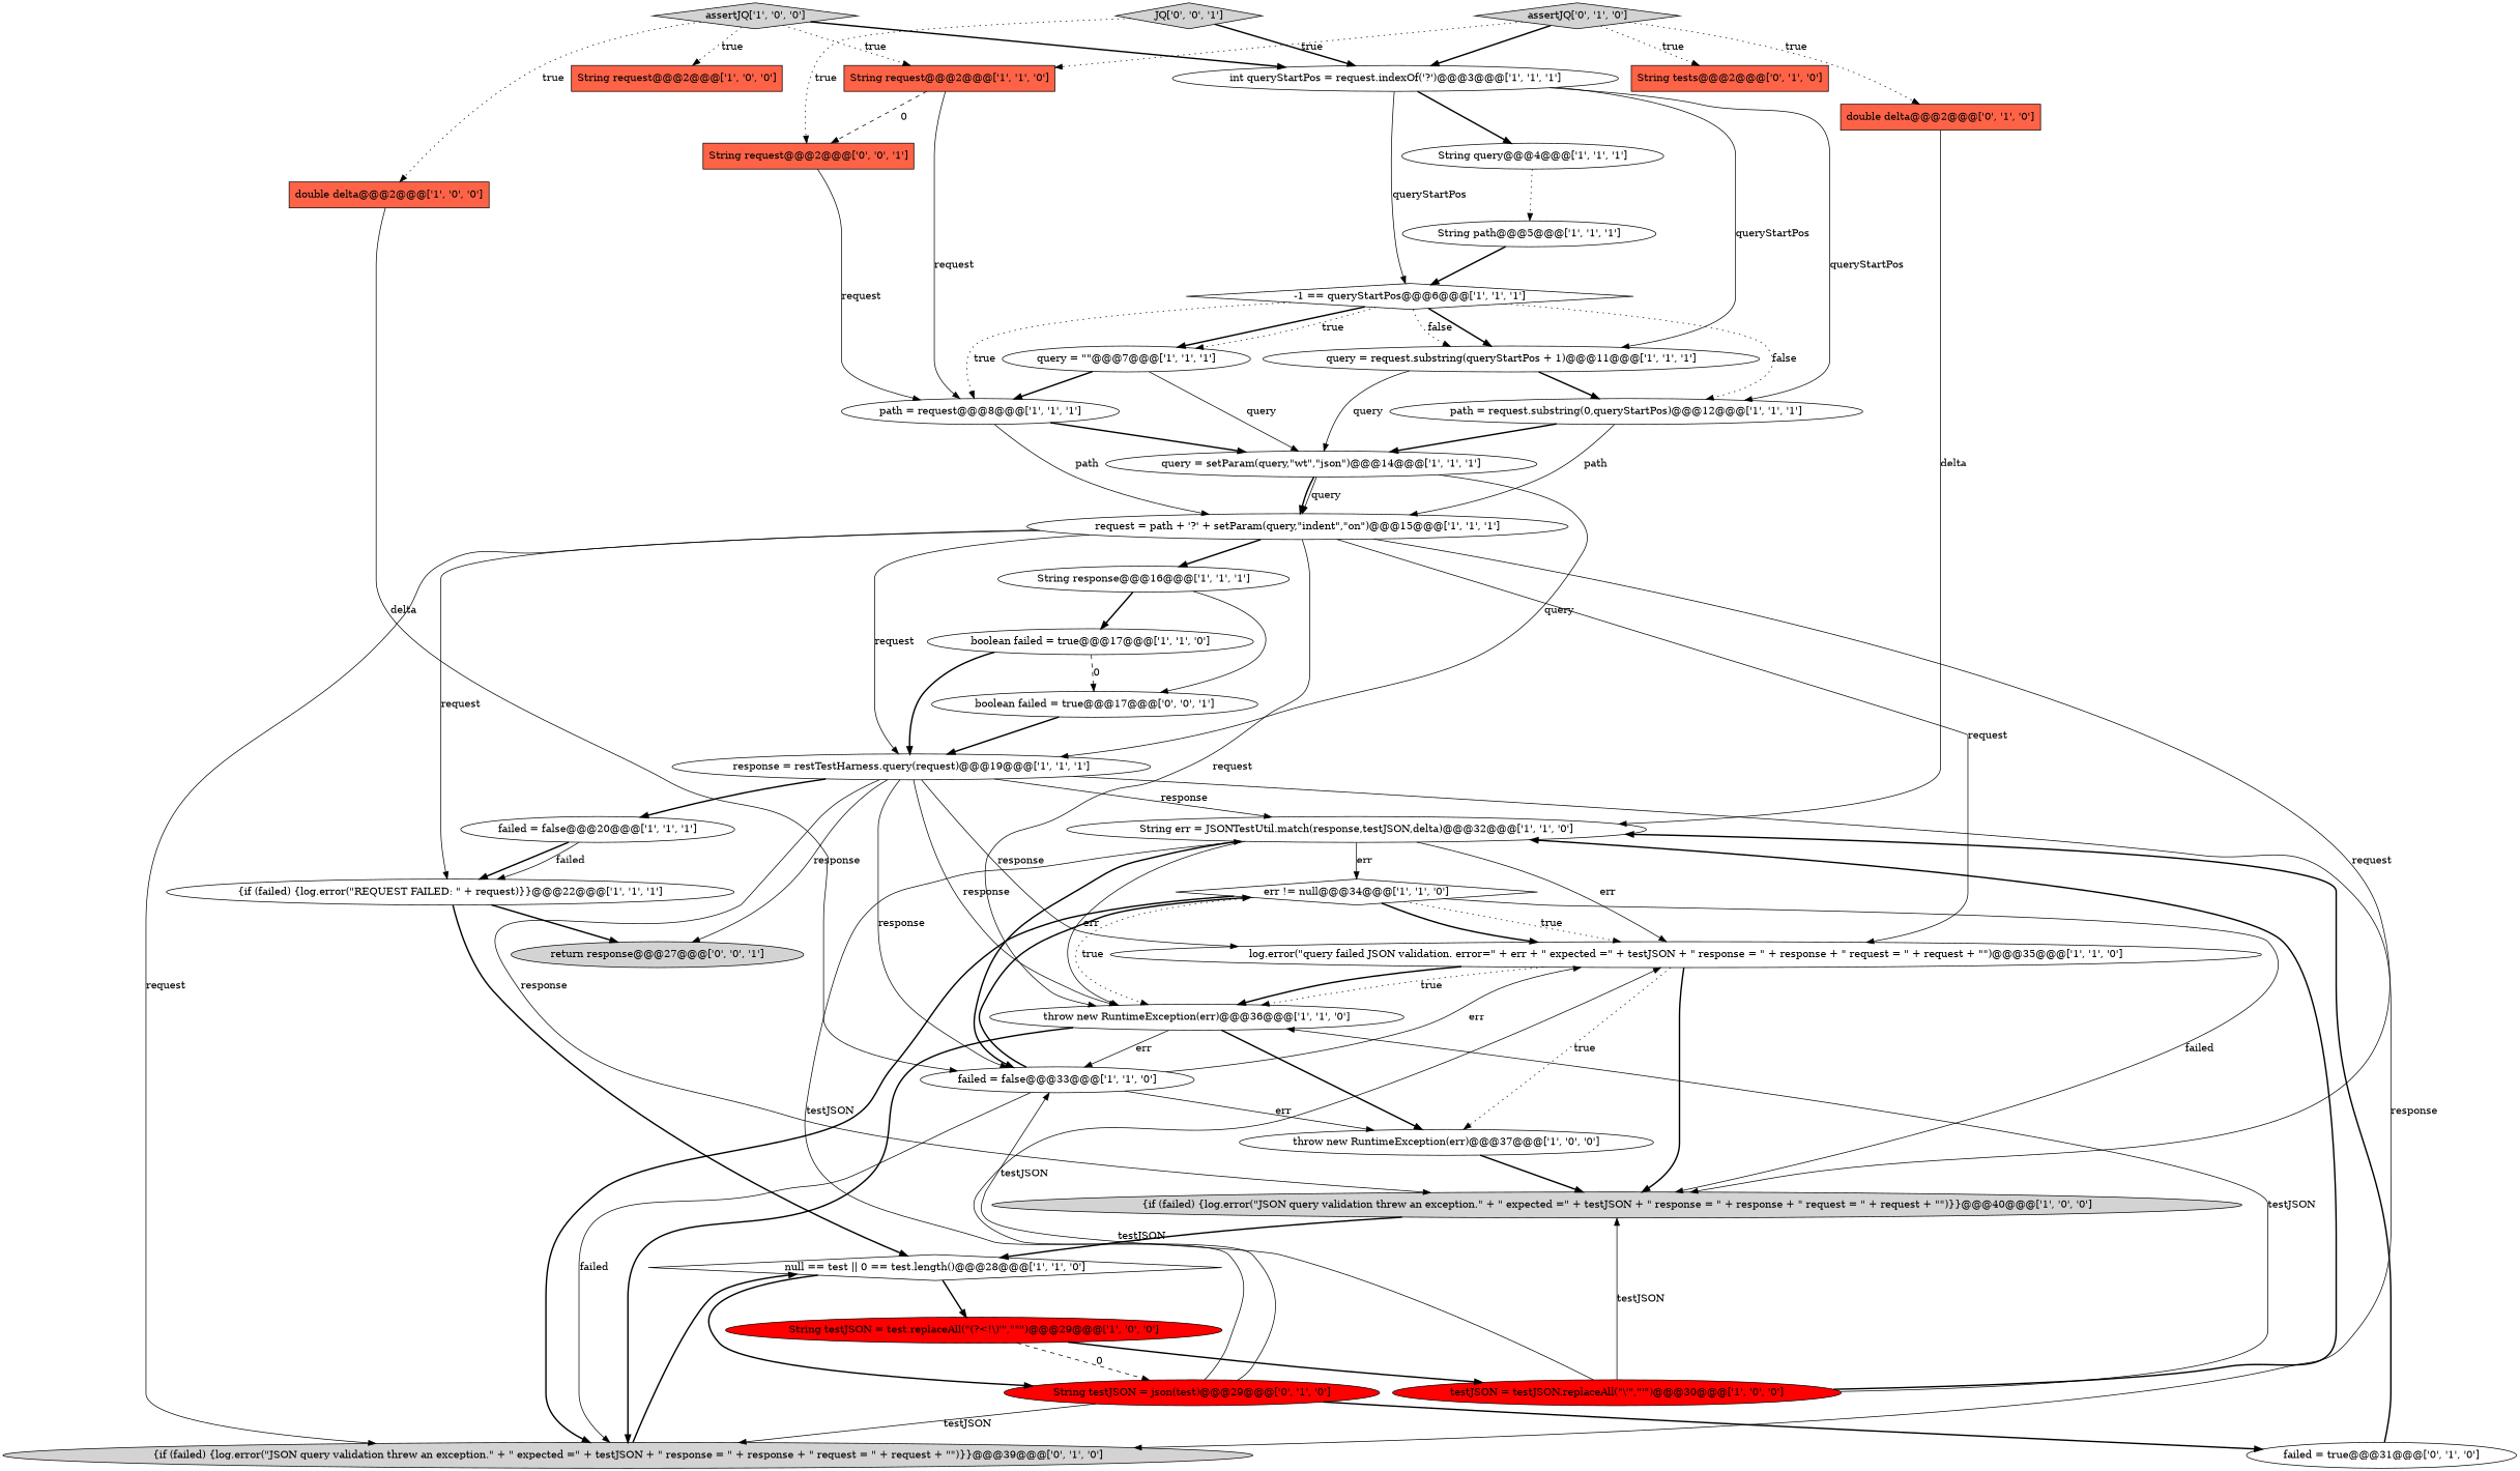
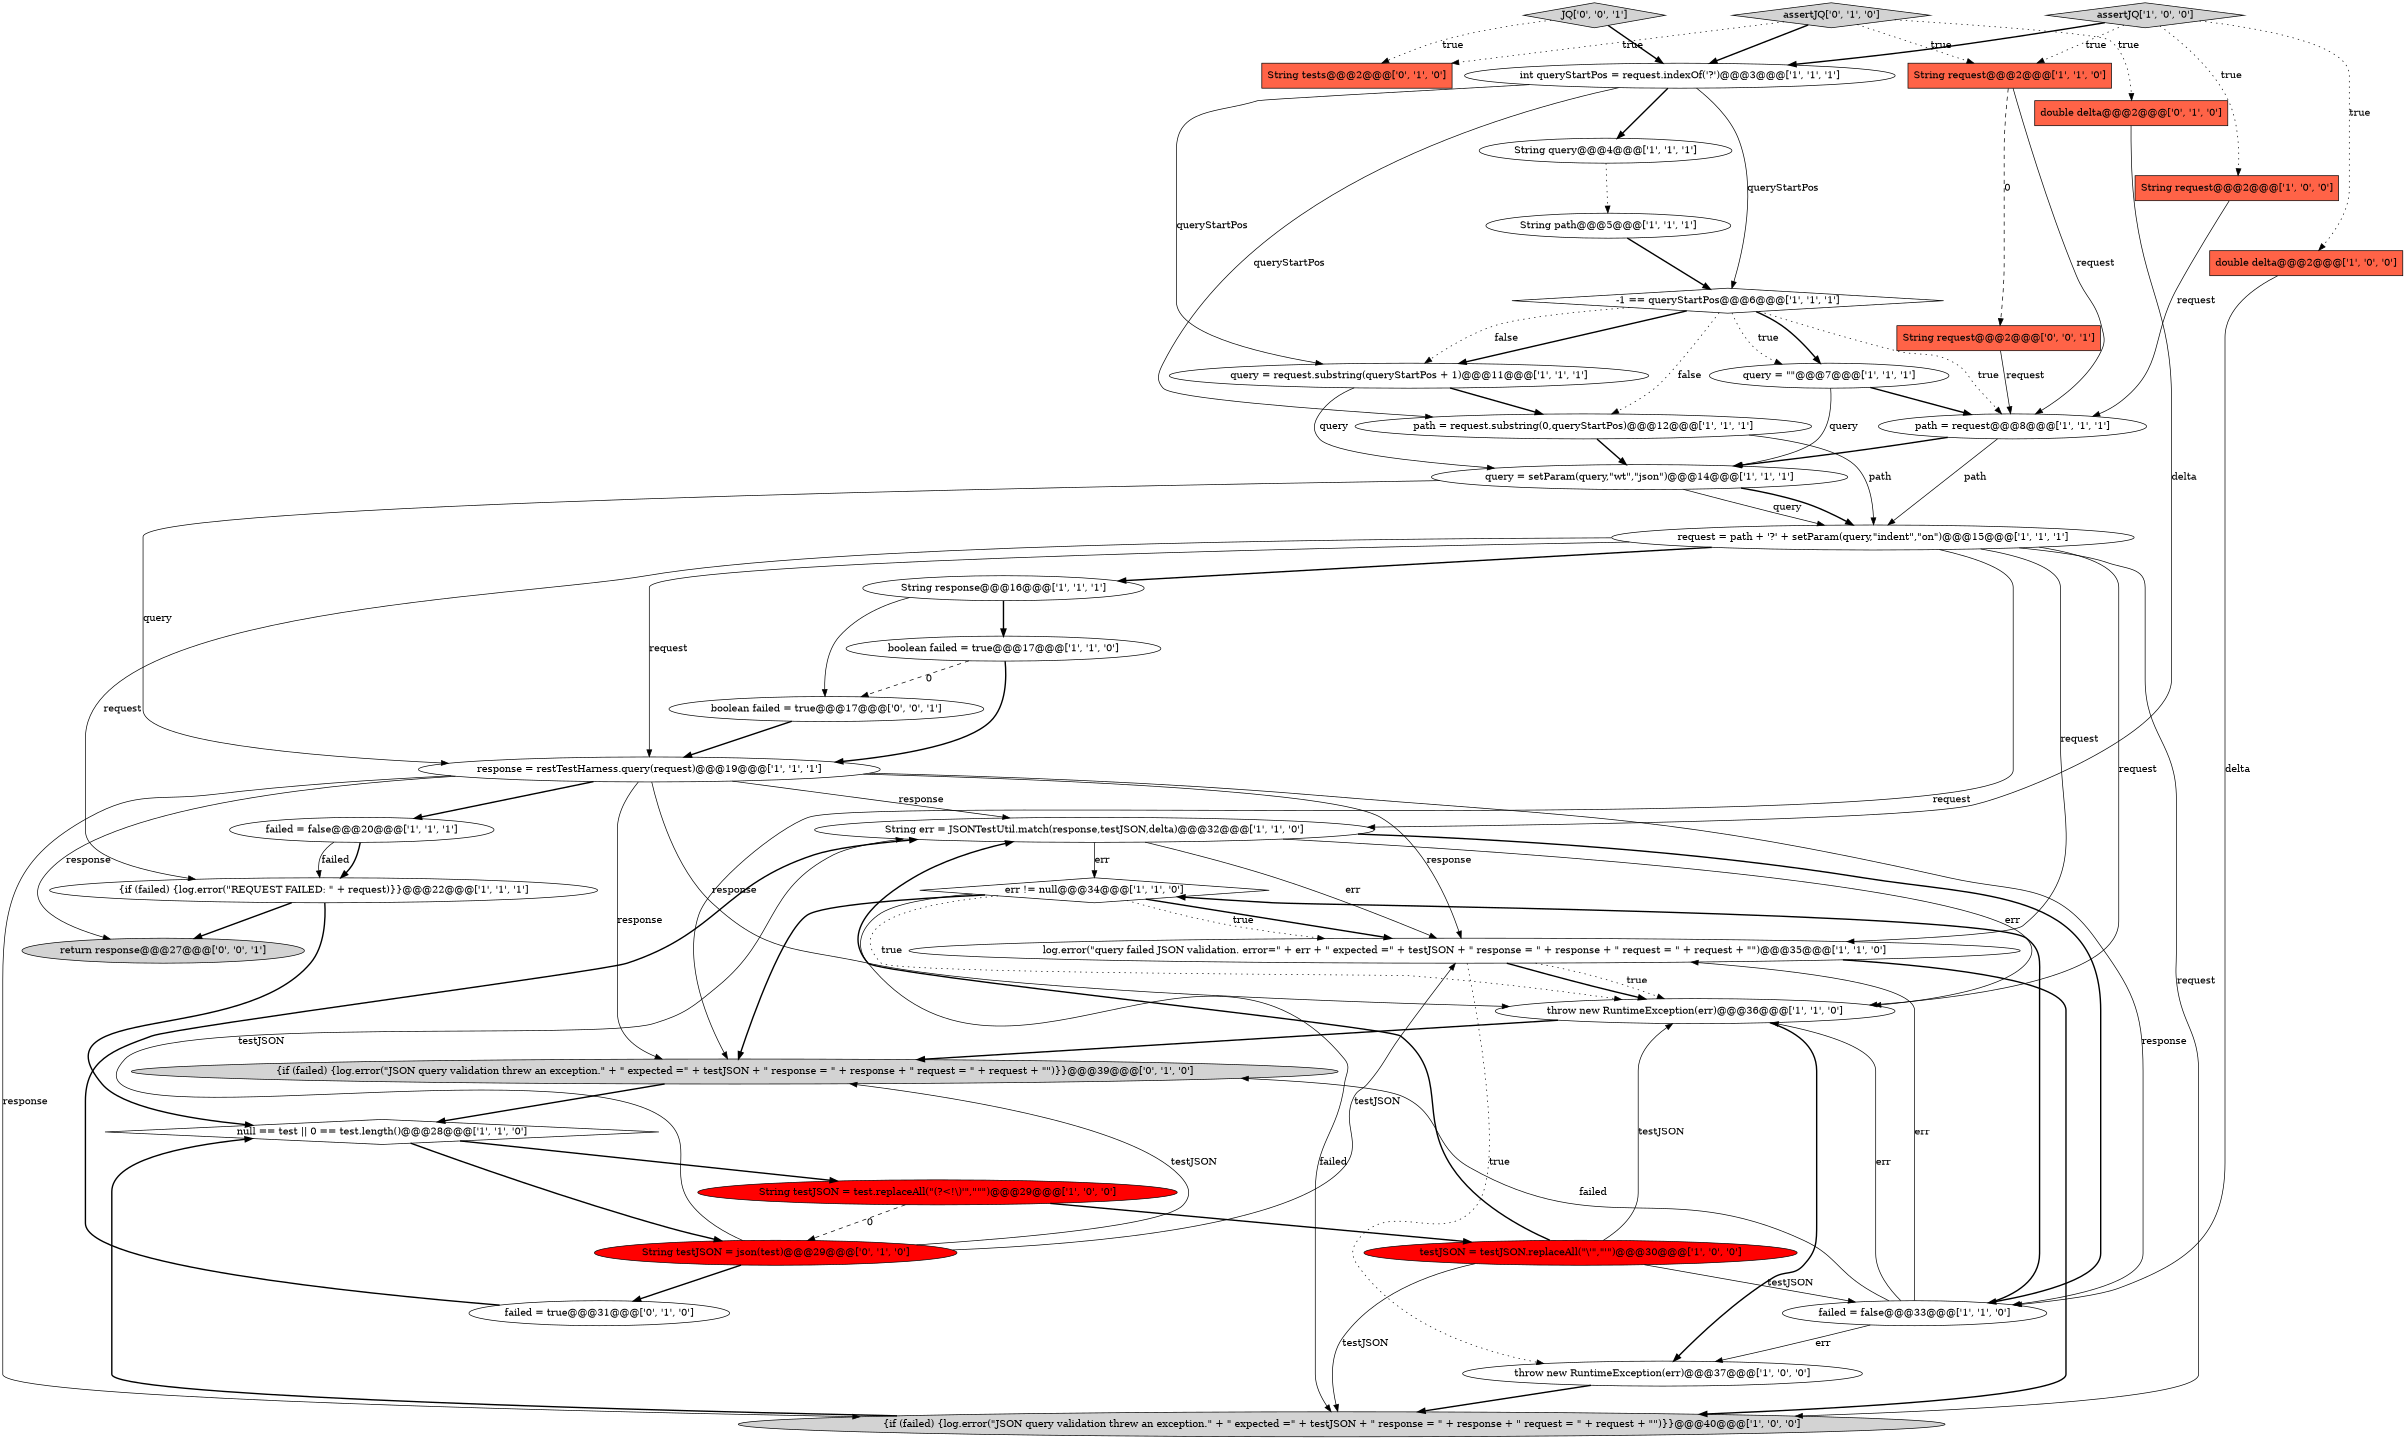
  digraph {
    node [fillcolor=white shape=ellipse style=filled]
    edge [style=solid]
    n1 [fillcolor=lightgray label="return response@@@27@@@['0', '0', '1']"]
    n2 [label="query = \"\"@@@7@@@['1', '1', '1']"]
    n3 [label="path = request@@@8@@@['1', '1', '1']"]
    n4 [label="query = setParam(query,\"wt\",\"json\")@@@14@@@['1', '1', '1']"]
    n5 [label="request = path + '?' + setParam(query,\"indent\",\"on\")@@@15@@@['1', '1', '1']"]
    n6 [label="response = restTestHarness.query(request)@@@19@@@['1', '1', '1']"]
    n7 [fillcolor=lightgray label="JQ['0', '0', '1']" shape=diamond]
    n8 [fillcolor=tomato label="String request@@@2@@@['0', '0', '1']" shape=box]
    n9 [label="int queryStartPos = request.indexOf('?')@@@3@@@['1', '1', '1']"]
    n10 [label="String query@@@4@@@['1', '1', '1']"]
    n11 [label="-1 == queryStartPos@@@6@@@['1', '1', '1']" shape=diamond]
    n12 [label="query = request.substring(queryStartPos + 1)@@@11@@@['1', '1', '1']"]
    n13 [label="path = request.substring(0,queryStartPos)@@@12@@@['1', '1', '1']"]
    n14 [label="String path@@@5@@@['1', '1', '1']"]
    n15 [fillcolor=tomato label="double delta@@@2@@@['0', '1', '0']" shape=box]
    n16 [label="String err = JSONTestUtil.match(response,testJSON,delta)@@@32@@@['1', '1', '0']"]
    n17 [label="err != null@@@34@@@['1', '1', '0']" shape=diamond]
    n18 [label="log.error(\"query failed JSON validation. error=\" + err + \" expected =\" + testJSON + \" response = \" + response + \" request = \" + request + \"\")@@@35@@@['1', '1', '0']"]
    n19 [label="throw new RuntimeException(err)@@@36@@@['1', '1', '0']"]
    n20 [label="failed = false@@@33@@@['1', '1', '0']"]
    n21 [fillcolor=tomato label="String tests@@@2@@@['0', '1', '0']" shape=box]
    n22 [fillcolor=lightgray label="assertJQ['0', '1', '0']" shape=diamond]
    n23 [fillcolor=tomato label="String request@@@2@@@['1', '1', '0']" shape=box]
    n24 [fillcolor=lightgray label="{if (failed) {log.error(\"JSON query validation threw an exception.\" + \" expected =\" + testJSON + \" response = \" + response + \" request = \" + request + \"\")}}@@@39@@@['0', '1', '0']"]
    n25 [fillcolor=lightgray label="{if (failed) {log.error(\"JSON query validation threw an exception.\" + \" expected =\" + testJSON + \" response = \" + response + \" request = \" + request + \"\")}}@@@40@@@['1', '0', '0']"]
    n26 [label="String response@@@16@@@['1', '1', '1']"]
    n27 [label="{if (failed) {log.error(\"REQUEST FAILED: \" + request)}}@@@22@@@['1', '1', '1']"]
    n28 [label="throw new RuntimeException(err)@@@37@@@['1', '0', '0']"]
    n29 [label="null == test || 0 == test.length()@@@28@@@['1', '1', '0']" shape=diamond]
    n30 [label="boolean failed = true@@@17@@@['0', '0', '1']"]
    n31 [label="boolean failed = true@@@17@@@['1', '1', '0']"]
    n32 [label="failed = true@@@31@@@['0', '1', '0']"]
    n33 [label="failed = false@@@20@@@['1', '1', '1']"]
    n34 [fillcolor=tomato label="String request@@@2@@@['1', '0', '0']" shape=box]
    n35 [fillcolor=red label="String testJSON = test.replaceAll(\"(?<!\\)'\",\"\"\")@@@29@@@['1', '0', '0']"]
    n36 [fillcolor=red label="String testJSON = json(test)@@@29@@@['0', '1', '0']"]
    n37 [fillcolor=tomato label="double delta@@@2@@@['1', '0', '0']" shape=box]
    n38 [fillcolor=red label="testJSON = testJSON.replaceAll(\"\\'\",\"'\")@@@30@@@['1', '0', '0']"]
    n39 [fillcolor=lightgray label="assertJQ['1', '0', '0']" shape=diamond]
    n2 -> n3 [style=bold]
    n2 -> n4 [label=query]
    n3 -> n4 [style=bold]
    n3 -> n5 [label=path]
    n4 -> n5 [label=query]
    n4 -> n5 [style=bold]
    n4 -> n6 [label=query]
    n5 -> n6 [label=request]
    n5 -> n18 [label=request]
    n5 -> n19 [label=request]
    n5 -> n24 [label=request]
    n5 -> n25 [label=request]
    n5 -> n26 [style=bold]
    n5 -> n27 [label=request]
    n6 -> n1 [label=response]
    n6 -> n16 [label=response]
    n6 -> n18 [label=response]
    n6 -> n19 [label=response]
    n6 -> n20 [label=response]
    n6 -> n24 [label=response]
    n6 -> n25 [label=response]
    n6 -> n33 [style=bold]
-   n7 -> n8 [label=true style=dotted]
+   n7 -> n21 [label=true style=dotted]
    n7 -> n9 [style=bold]
    n8 -> n3 [label=request]
    n9 -> n10 [style=bold]
    n9 -> n11 [label=queryStartPos]
    n9 -> n12 [label=queryStartPos]
    n9 -> n13 [label=queryStartPos]
    n10 -> n14 [style=dotted]
    n11 -> n2 [style=bold]
    n11 -> n2 [label=true style=dotted]
    n11 -> n3 [label=true style=dotted]
    n11 -> n12 [style=bold]
    n11 -> n12 [label=false style=dotted]
    n11 -> n13 [label=false style=dotted]
    n12 -> n4 [label=query]
    n12 -> n13 [style=bold]
    n13 -> n4 [style=bold]
    n13 -> n5 [label=path]
    n14 -> n11 [style=bold]
    n15 -> n16 [label=delta]
    n16 -> n17 [label=err]
    n16 -> n18 [label=err]
    n16 -> n19 [label=err]
    n16 -> n20 [style=bold]
    n17 -> n18 [style=bold]
    n17 -> n18 [label=true style=dotted]
    n17 -> n19 [label=true style=dotted]
    n17 -> n24 [style=bold]
    n17 -> n25 [label=failed]
    n18 -> n19 [label=true style=dotted]
    n18 -> n19 [style=bold]
    n18 -> n25 [style=bold]
    n18 -> n28 [label=true style=dotted]
    n19 -> n24 [style=bold]
    n19 -> n28 [style=bold]
    n20 -> n17 [style=bold]
    n20 -> n18 [label=err]
-   n19 -> n20 [label=err]
+   n20 -> n19 [label=err]
    n20 -> n24 [label=failed]
    n20 -> n28 [label=err]
    n22 -> n9 [style=bold]
    n22 -> n15 [label=true style=dotted]
    n22 -> n21 [label=true style=dotted]
    n22 -> n23 [label=true style=dotted]
    n23 -> n3 [label=request]
    n23 -> n8 [label=0 style=dashed]
    n24 -> n29 [style=bold]
    n25 -> n29 [style=bold]
    n26 -> n30
    n26 -> n31 [style=bold]
    n27 -> n1 [style=bold]
    n27 -> n29 [style=bold]
    n28 -> n25 [style=bold]
    n29 -> n35 [style=bold]
    n29 -> n36 [style=bold]
    n30 -> n6 [style=bold]
    n31 -> n6 [style=bold]
    n31 -> n30 [label=0 style=dashed]
    n32 -> n16 [style=bold]
    n33 -> n27 [style=bold]
    n33 -> n27 [label=failed]
+   n34 -> n3 [label=request]
    n35 -> n36 [label=0 style=dashed]
    n35 -> n38 [style=bold]
    n36 -> n16 [label=testJSON]
    n36 -> n18 [label=testJSON]
    n36 -> n24 [label=testJSON]
    n36 -> n32 [style=bold]
    n37 -> n20 [label=delta]
    n38 -> n16 [style=bold]
    n38 -> n19 [label=testJSON]
    n38 -> n20 [label=testJSON]
    n38 -> n25 [label=testJSON]
    n39 -> n9 [style=bold]
    n39 -> n23 [label=true style=dotted]
    n39 -> n34 [label=true style=dotted]
    n39 -> n37 [label=true style=dotted]
  }
